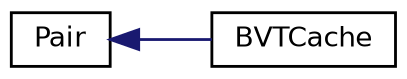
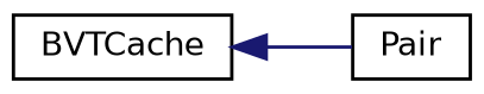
  digraph {
    rankdir=LR
    node [color=black fillcolor=white fontname=Helvetica fontsize=10 shape=record style=filled]
    n1 [height=0.2 label=Pair width=0.4]
    n2 [height=0.2 label=BVTCache width=0.4]
-   n1 -> n2 [color=midnightblue dir=back fontname=Helvetica fontsize=10 labelfontname=Helvetica labelfontsize=10 style=solid]
+   n2 -> n1 [color=midnightblue dir=back fontname=Helvetica fontsize=10 labelfontname=Helvetica labelfontsize=10 style=solid]
  }
